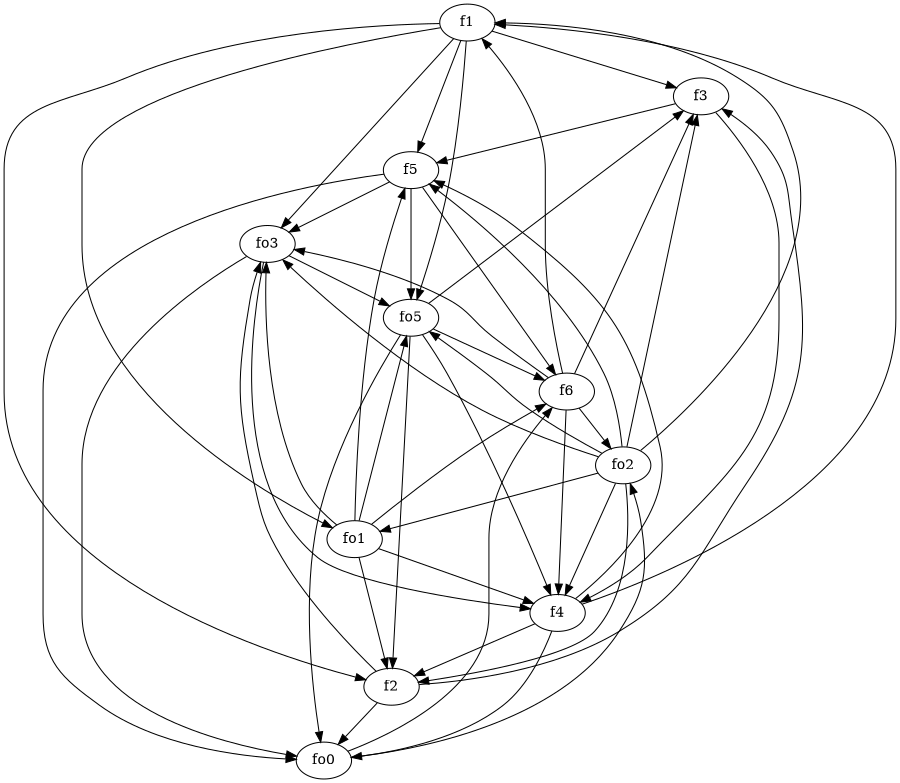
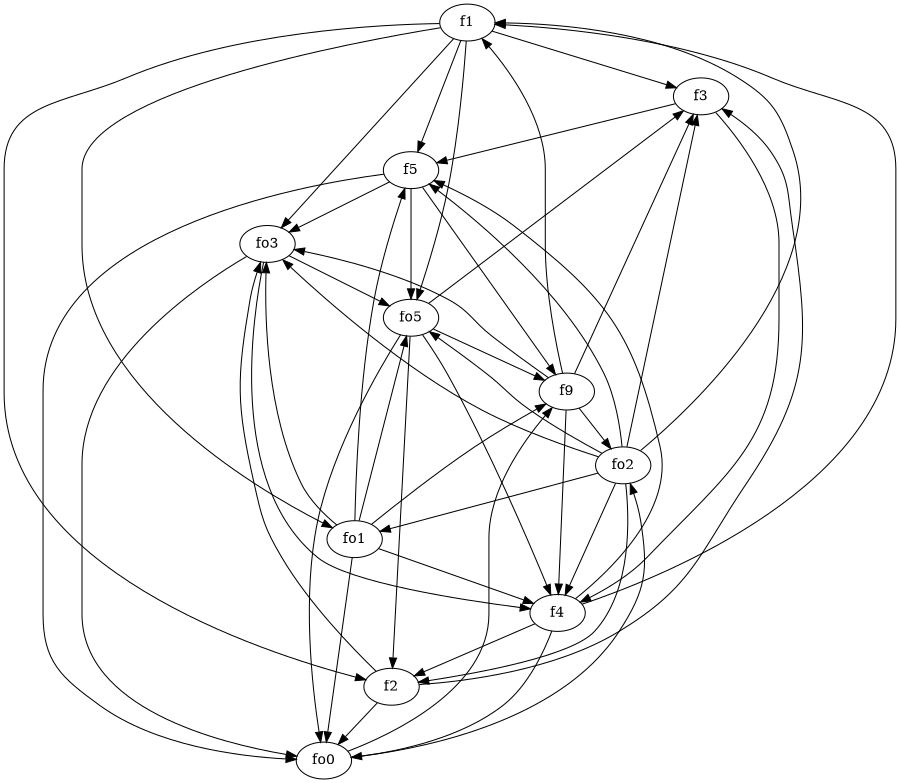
  strict digraph {
    edge [weight=2]
    f1
    f3
    f5
    fo1
    fo3
    fo5
    f2
    f4
    n9 [label=fo0]
-   f6
+   f6 [label=f9]
    fo2
    f1 -> f3
    f1 -> f5
    f1 -> fo1
    f1 -> fo3
    f1 -> fo5
    f1 -> f2
    f3 -> f5
    f3 -> f4
    f5 -> fo3
    f5 -> fo5
    f5 -> n9
    f5 -> f6
    fo1 -> f5
    fo1 -> fo3
    fo1 -> fo5
-   fo1 -> f2
+   fo1 -> n9
    fo1 -> f4
    fo1 -> f6
    fo3 -> fo5
    fo3 -> f4
    fo3 -> n9
    fo5 -> f3
    fo5 -> f2
    fo5 -> f4
    fo5 -> n9
    fo5 -> f6
    f2 -> f3
    f2 -> fo3
    f2 -> n9
    f4 -> f1
    f4 -> f5
    f4 -> f2
    f4 -> n9
    n9 -> f6
    n9 -> fo2
    f6 -> f1
    f6 -> f3
    f6 -> fo3
    f6 -> f4
    f6 -> fo2
    fo2 -> f1
    fo2 -> f3
    fo2 -> f5
    fo2 -> fo1
    fo2 -> fo3
    fo2 -> fo5
    fo2 -> f2
    fo2 -> f4
  }
